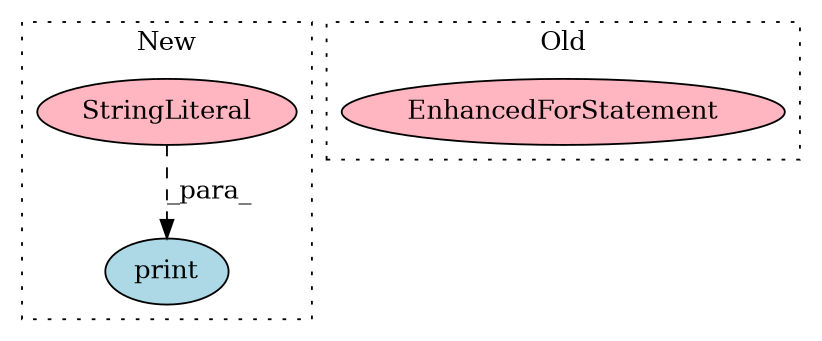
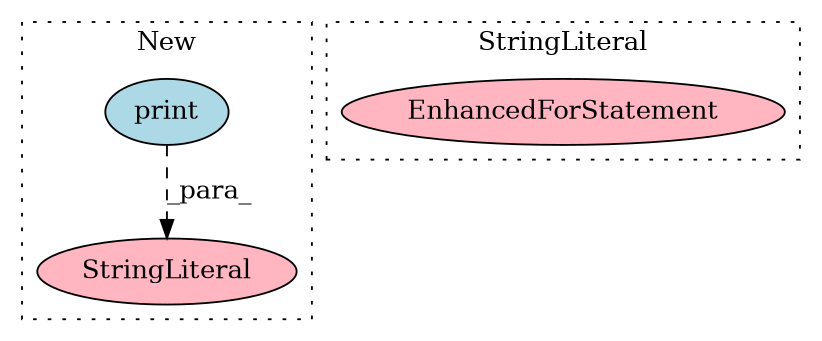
  digraph {
    node [shape=ellipse style=filled fillcolor=lightpink]
    n1 [a=32 l="6,1" label=print s="3689,3753" fillcolor=lightblue]
    n2 [a=45 l=17 label=StringLiteral s=3695]
    n3 [a=70 l="53,2" label=EnhancedForStatement s="2581,2665"]
    subgraph cluster_1 {
      label=New
      style=dotted
      n1
      n2
    }
    subgraph cluster_2 {
-     label=Old
+     label=StringLiteral
      style=dotted
      n3
    }
-   n2 -> n1 [label=_para_ style=dashed]
+   n1 -> n2 [label=_para_ style=dashed]
  }
